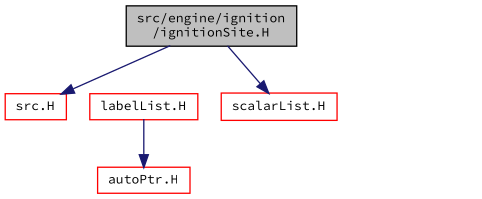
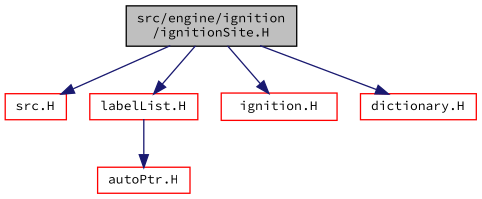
  digraph {
    fontname="Source Code Pro"
    node [color=red fontname="Source Code Pro" fontsize=10 shape=record]
    edge [color=midnightblue fontname="Source Code Pro" fontsize=10 labelfontname=Helvetica labelfontsize=10 style=solid]
    n1 [color=black fillcolor=grey75 fontcolor=black height=0.2 label="src/engine/ignition\l/ignitionSite.H" style=filled width=0.4]
    n2 [height=0.2 label="src.H" width=0.4]
    n3 [height=0.2 label="labelList.H" width=0.4]
-   n4 [height=0.2 label="scalarList.H" width=0.4]
+   n4 [height=0.2 label="ignition.H" width=0.4]
+   n5 [height=0.2 label="dictionary.H" width=0.4]
    n6 [height=0.2 label="autoPtr.H" width=0.4]
    n1 -> n2
+   n1 -> n3
    n1 -> n4
+   n1 -> n5
    n3 -> n6
  }
